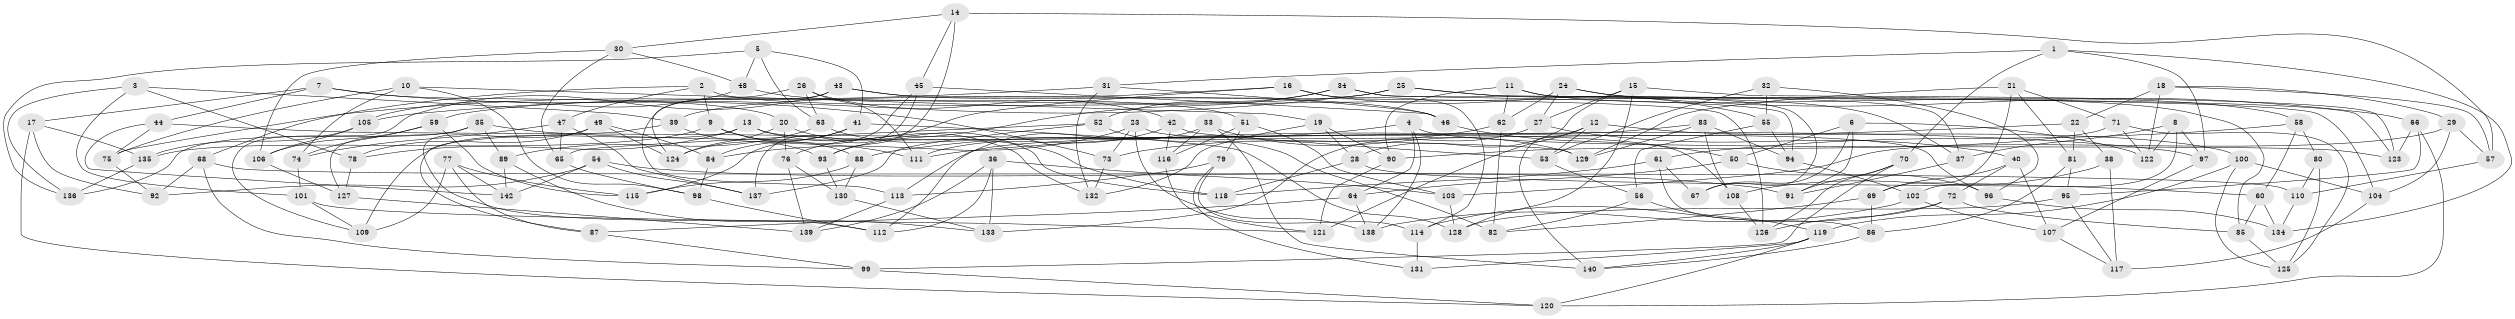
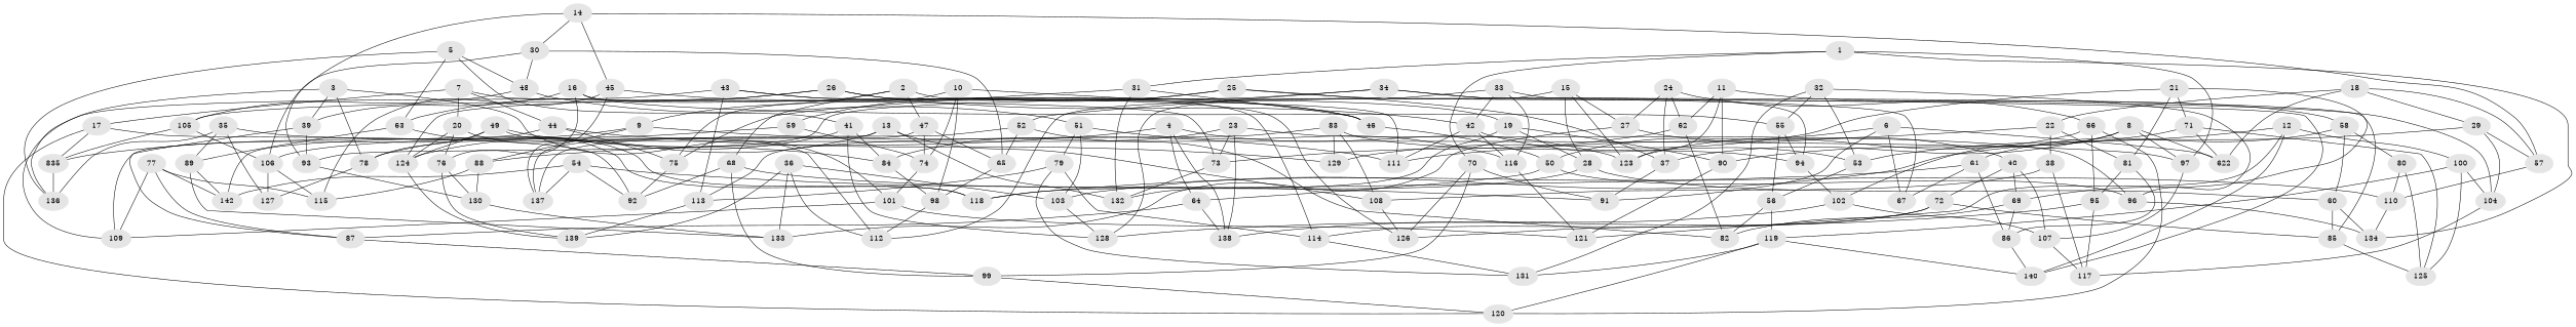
  graph {
    node [color=gray90 style=filled]
    1
    31
    70
    97
    134
    75
    132
    46
    91
    126
    99
    107
    2
    9
    47
    68
    85
    88
    111
-   135
+   135 [label=835]
    74
    65
    137
    92
    110
    125
    3
    39
    78
    101
    136
    93
    87
    127
    121
    109
    4
    64
    123
    138
    115
    130
    5
    41
    48
    63
    128
    124
    84
    105
    51
    118
    89
    6
    50
    67
-   122
+   122 [label=622]
    96
    7
    17
    20
    44
    73
    120
    76
    129
    n67 [label=142]
    8
    37
    102
    10
    19
    98
    90
    28
    112
    11
    58
    62
    60
    80
    61
    82
    12
    53
    100
    140
    56
    104
    119
    13
    108
    14
    30
    45
    57
    106
    15
    27
    40
    133
    16
    55
    114
    94
    139
    131
    18
    22
    29
    81
    38
    103
    21
    69
    71
    86
    95
    117
    23
    24
    66
    25
    59
    26
    42
    116
    72
    32
    33
    34
    52
    35
    36
    43
    113
    79
    49
    54
    77
    83
    1 -- 31
    1 -- 70
    1 -- 97
    1 -- 134
    31 -- 75
    31 -- 132
    31 -- 46
    70 -- 91
    70 -- 126
    70 -- 99
    97 -- 107
    75 -- 92
    46 -- 50
    99 -- 120
    107 -- 117
    2 -- 9
    2 -- 47
    2 -- 68
    2 -- 85
    9 -- 88
    9 -- 111
    9 -- 135
    47 -- 74
    47 -- 65
    47 -- 137
    68 -- 99
    68 -- 92
    68 -- 110
    85 -- 125
    88 -- 115
    88 -- 130
    135 -- 136
    74 -- 101
    65 -- 98
    110 -- 134
    3 -- 39
    3 -- 78
    3 -- 101
    3 -- 136
    39 -- 93
    39 -- 87
    78 -- 127
    101 -- 121
    101 -- 109
    93 -- 130
    87 -- 99
-   127 -- 139
+   124 -- 139
    4 -- 88
    4 -- 64
    4 -- 123
    4 -- 138
    64 -- 87
    64 -- 138
    130 -- 133
    5 -- 136
    5 -- 41
    5 -- 48
    5 -- 63
    41 -- 128
    41 -- 124
    41 -- 84
    48 -- 105
    48 -- 51
    63 -- 118
    63 -- 89
    84 -- 98
    105 -- 135
    105 -- 106
    51 -- 103
    51 -- 116
    51 -- 79
    89 -- n67
    89 -- 133
    6 -- 91
    6 -- 50
    6 -- 67
    6 -- 122
    50 -- 64
    50 -- 96
    96 -- 134
    7 -- 17
    7 -- 20
    7 -- 44
    7 -- 73
    17 -- 135
    17 -- 92
    17 -- 120
    20 -- 124
    20 -- 118
    20 -- 76
    44 -- 75
    44 -- 129
    44 -- n67
    73 -- 132
    76 -- 130
    76 -- 139
    8 -- 97
    8 -- 122
    8 -- 37
    8 -- 102
    37 -- 91
    102 -- 107
    102 -- 138
    10 -- 75
    10 -- 74
    10 -- 19
    10 -- 98
    19 -- 132
    19 -- 90
    19 -- 28
    98 -- 112
    90 -- 121
    28 -- 118
    28 -- 60
    11 -- 123
    11 -- 90
    11 -- 58
    11 -- 62
    58 -- 60
    58 -- 80
    58 -- 61
    62 -- 73
    62 -- 82
    60 -- 134
    60 -- 85
    80 -- 110
    80 -- 125
    61 -- 118
    61 -- 67
    61 -- 86
    12 -- 121
    12 -- 53
    12 -- 100
    12 -- 140
    53 -- 56
    100 -- 125
    100 -- 104
    100 -- 119
    56 -- 82
    56 -- 119
    104 -- 117
    119 -- 120
    119 -- 140
    119 -- 131
    13 -- 132
    13 -- 78
    13 -- 109
    13 -- 108
    108 -- 126
    14 -- 93
    14 -- 30
    14 -- 45
    14 -- 57
    30 -- 65
    30 -- 48
    30 -- 106
    45 -- 46
    45 -- 137
    45 -- 115
    57 -- 110
    106 -- 127
    15 -- 123
    15 -- 128
    15 -- 28
    15 -- 27
    27 -- 40
    27 -- 133
    40 -- 107
    40 -- 69
    40 -- 72
    16 -- 39
    16 -- 76
    16 -- 55
    16 -- 114
    55 -- 56
    55 -- 94
    114 -- 131
    94 -- 102
    18 -- 122
    18 -- 57
    18 -- 22
    18 -- 29
    22 -- 111
    22 -- 81
    22 -- 38
    29 -- 104
    29 -- 57
    29 -- 103
    81 -- 86
    81 -- 95
    38 -- 108
    38 -- 117
    103 -- 128
    21 -- 129
    21 -- 81
    21 -- 69
    21 -- 71
    69 -- 82
    69 -- 86
    71 -- 125
    71 -- 122
    71 -- 90
    86 -- 140
    95 -- 128
    95 -- 117
    23 -- 138
    23 -- 84
    23 -- 96
    23 -- 73
    24 -- 37
    24 -- 62
    24 -- 27
    24 -- 66
    66 -- 123
    66 -- 120
    66 -- 95
    25 -- 105
    25 -- 37
    25 -- 104
    25 -- 59
    59 -- 74
-   59 -- 115
+   106 -- 115
    59 -- 106
    26 -- 111
    26 -- 63
    26 -- 124
    26 -- 42
    42 -- 111
    42 -- 53
    42 -- 116
    116 -- 121
    72 -- 126
    72 -- 85
    72 -- 114
    32 -- 96
    32 -- 53
    32 -- 55
-   33 -- 129
+   32 -- 131
+   33 -- 42
    33 -- 112
    33 -- 140
    33 -- 116
    34 -- 93
    34 -- 67
    34 -- 94
    34 -- 52
    52 -- 65
    52 -- 137
    52 -- 82
    35 -- 97
    35 -- 136
    35 -- 127
    35 -- 89
    36 -- 112
    36 -- 133
    36 -- 139
    36 -- 103
    43 -- 46
    43 -- 126
    43 -- 109
    43 -- 113
    113 -- 139
    79 -- 114
    79 -- 131
    79 -- 113
    49 -- 78
    49 -- 124
    49 -- 84
    49 -- 112
    54 -- 91
    54 -- 137
    54 -- 92
    54 -- n67
    77 -- 87
    77 -- 109
    77 -- 115
    77 -- n67
    83 -- 129
    83 -- 108
    83 -- 94
    83 -- 113
  }
